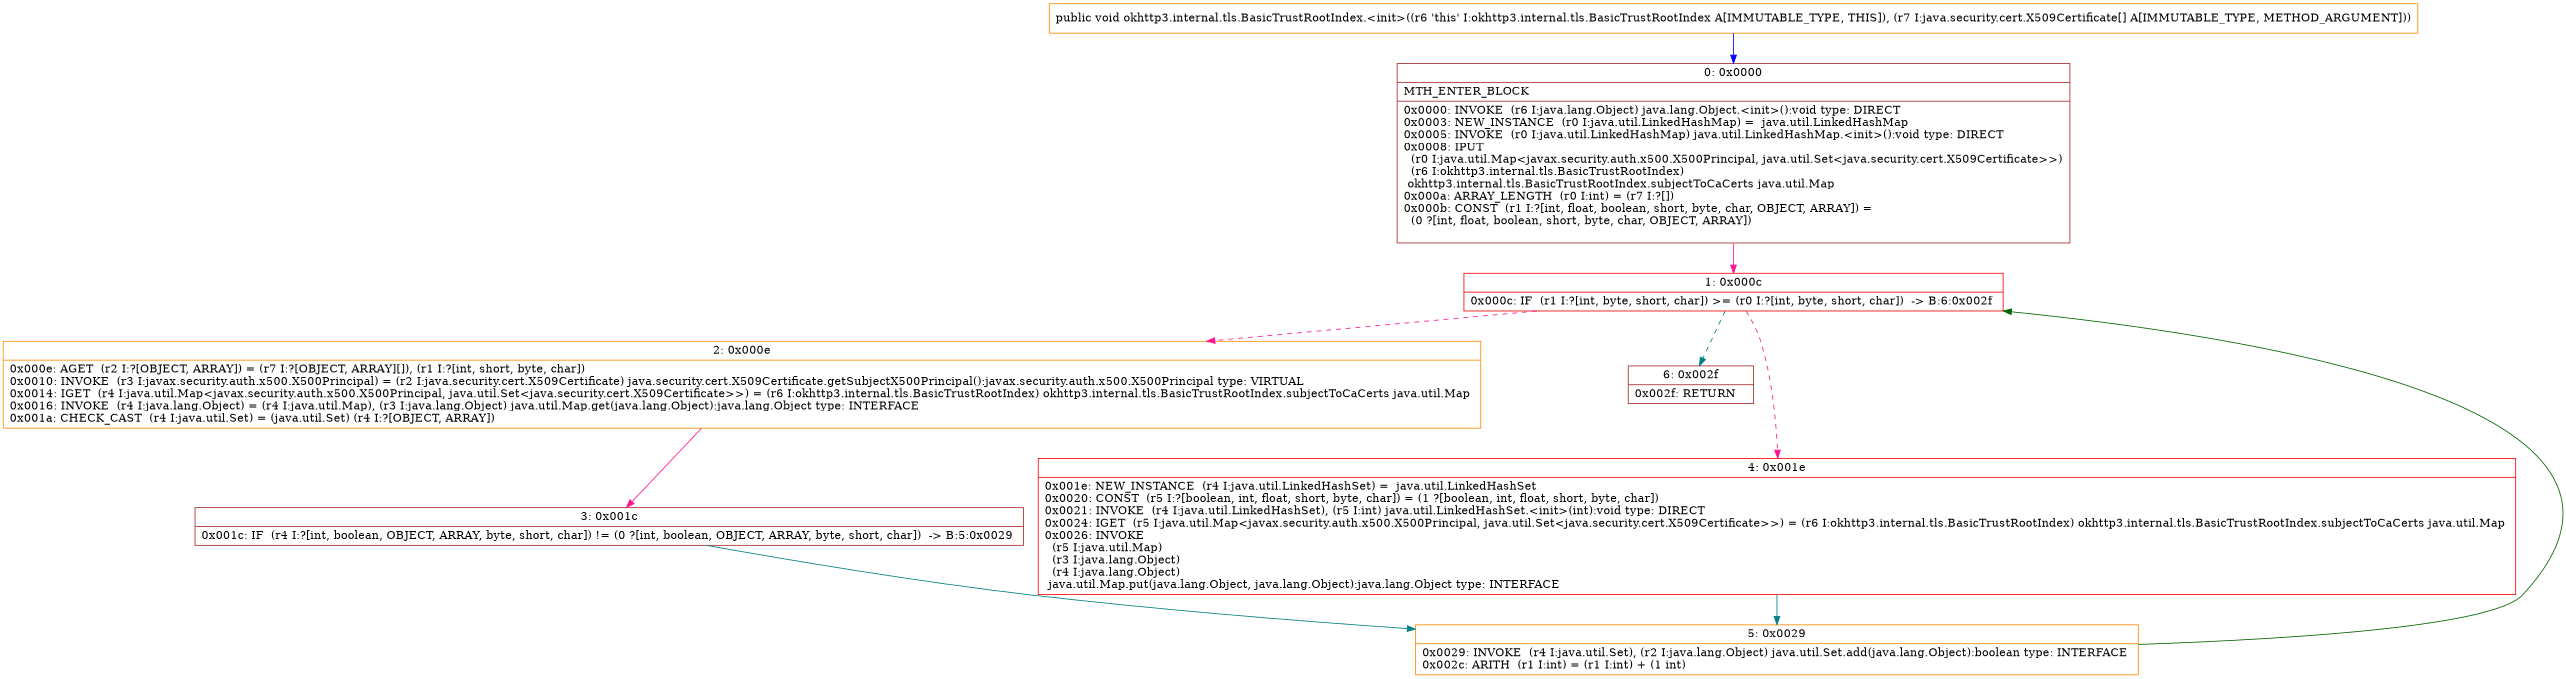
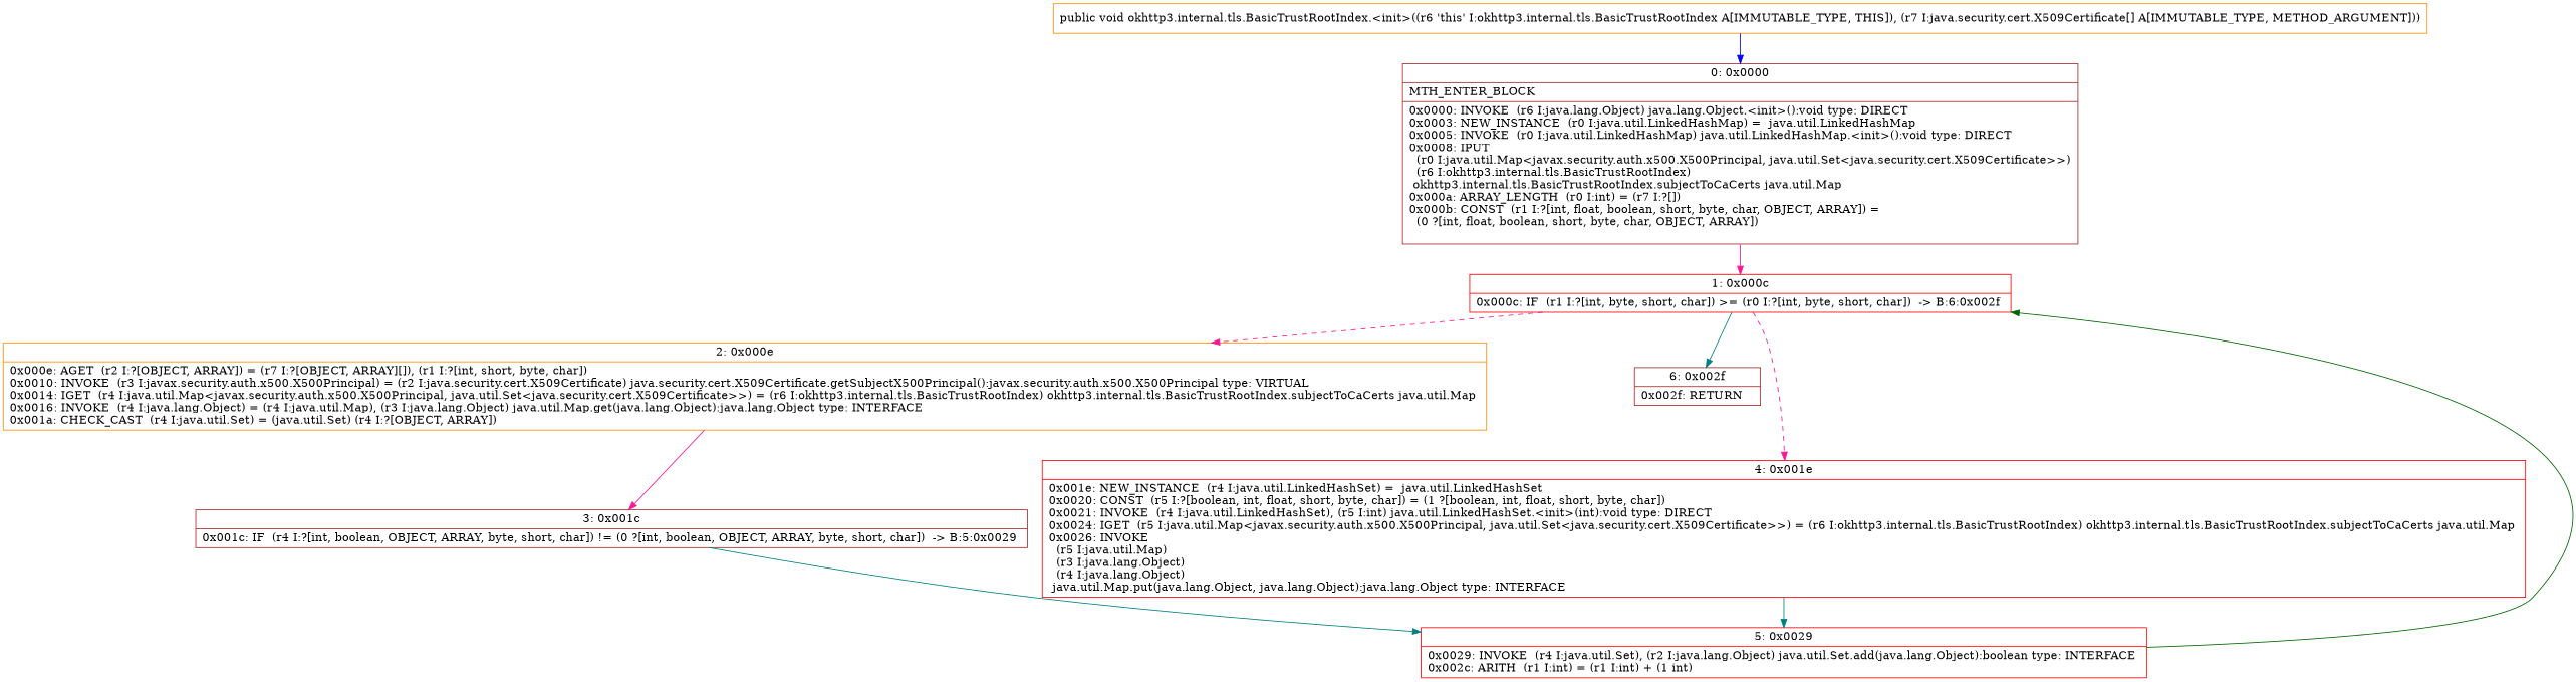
  digraph {
    node [color=brown shape=record]
    edge [color=deeppink]
    n1 [label="{0\:\ 0x0000|MTH_ENTER_BLOCK\l|0x0000: INVOKE  (r6 I:java.lang.Object) java.lang.Object.\<init\>():void type: DIRECT \l0x0003: NEW_INSTANCE  (r0 I:java.util.LinkedHashMap) =  java.util.LinkedHashMap \l0x0005: INVOKE  (r0 I:java.util.LinkedHashMap) java.util.LinkedHashMap.\<init\>():void type: DIRECT \l0x0008: IPUT  \l  (r0 I:java.util.Map\<javax.security.auth.x500.X500Principal, java.util.Set\<java.security.cert.X509Certificate\>\>)\l  (r6 I:okhttp3.internal.tls.BasicTrustRootIndex)\l okhttp3.internal.tls.BasicTrustRootIndex.subjectToCaCerts java.util.Map \l0x000a: ARRAY_LENGTH  (r0 I:int) = (r7 I:?[]) \l0x000b: CONST  (r1 I:?[int, float, boolean, short, byte, char, OBJECT, ARRAY]) = \l  (0 ?[int, float, boolean, short, byte, char, OBJECT, ARRAY])\l \l}"]
    n2 [color=red label="{1\:\ 0x000c|0x000c: IF  (r1 I:?[int, byte, short, char]) \>= (r0 I:?[int, byte, short, char])  \-\> B:6:0x002f \l}"]
    n3 [color=darkorange label="{2\:\ 0x000e|0x000e: AGET  (r2 I:?[OBJECT, ARRAY]) = (r7 I:?[OBJECT, ARRAY][]), (r1 I:?[int, short, byte, char]) \l0x0010: INVOKE  (r3 I:javax.security.auth.x500.X500Principal) = (r2 I:java.security.cert.X509Certificate) java.security.cert.X509Certificate.getSubjectX500Principal():javax.security.auth.x500.X500Principal type: VIRTUAL \l0x0014: IGET  (r4 I:java.util.Map\<javax.security.auth.x500.X500Principal, java.util.Set\<java.security.cert.X509Certificate\>\>) = (r6 I:okhttp3.internal.tls.BasicTrustRootIndex) okhttp3.internal.tls.BasicTrustRootIndex.subjectToCaCerts java.util.Map \l0x0016: INVOKE  (r4 I:java.lang.Object) = (r4 I:java.util.Map), (r3 I:java.lang.Object) java.util.Map.get(java.lang.Object):java.lang.Object type: INTERFACE \l0x001a: CHECK_CAST  (r4 I:java.util.Set) = (java.util.Set) (r4 I:?[OBJECT, ARRAY]) \l}"]
    n4 [label="{6\:\ 0x002f|0x002f: RETURN   \l}"]
    n5 [color=red label="{4\:\ 0x001e|0x001e: NEW_INSTANCE  (r4 I:java.util.LinkedHashSet) =  java.util.LinkedHashSet \l0x0020: CONST  (r5 I:?[boolean, int, float, short, byte, char]) = (1 ?[boolean, int, float, short, byte, char]) \l0x0021: INVOKE  (r4 I:java.util.LinkedHashSet), (r5 I:int) java.util.LinkedHashSet.\<init\>(int):void type: DIRECT \l0x0024: IGET  (r5 I:java.util.Map\<javax.security.auth.x500.X500Principal, java.util.Set\<java.security.cert.X509Certificate\>\>) = (r6 I:okhttp3.internal.tls.BasicTrustRootIndex) okhttp3.internal.tls.BasicTrustRootIndex.subjectToCaCerts java.util.Map \l0x0026: INVOKE  \l  (r5 I:java.util.Map)\l  (r3 I:java.lang.Object)\l  (r4 I:java.lang.Object)\l java.util.Map.put(java.lang.Object, java.lang.Object):java.lang.Object type: INTERFACE \l}"]
    n6 [label="{3\:\ 0x001c|0x001c: IF  (r4 I:?[int, boolean, OBJECT, ARRAY, byte, short, char]) != (0 ?[int, boolean, OBJECT, ARRAY, byte, short, char])  \-\> B:5:0x0029 \l}"]
-   n7 [color=darkorange label="{5\:\ 0x0029|0x0029: INVOKE  (r4 I:java.util.Set), (r2 I:java.lang.Object) java.util.Set.add(java.lang.Object):boolean type: INTERFACE \l0x002c: ARITH  (r1 I:int) = (r1 I:int) + (1 int) \l}"]
+   n7 [color=red label="{5\:\ 0x0029|0x0029: INVOKE  (r4 I:java.util.Set), (r2 I:java.lang.Object) java.util.Set.add(java.lang.Object):boolean type: INTERFACE \l0x002c: ARITH  (r1 I:int) = (r1 I:int) + (1 int) \l}"]
    n8 [color=darkorange label="{public void okhttp3.internal.tls.BasicTrustRootIndex.\<init\>((r6 'this' I:okhttp3.internal.tls.BasicTrustRootIndex A[IMMUTABLE_TYPE, THIS]), (r7 I:java.security.cert.X509Certificate[] A[IMMUTABLE_TYPE, METHOD_ARGUMENT])) }"]
    n1 -> n2
    n2 -> n3 [style=dashed]
-   n2 -> n4 [color=teal style=dashed]
+   n2 -> n4 [color=teal]
    n2 -> n5 [style=dashed]
    n3 -> n6
    n5 -> n7 [color=teal]
    n6 -> n7 [color=teal]
    n7 -> n2 [color=darkgreen]
    n8 -> n1 [color=blue]
  }
